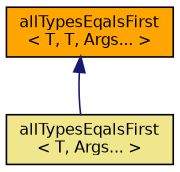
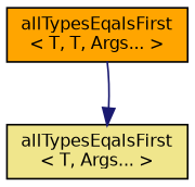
  digraph {
    fontname="DejaVu Sans"
    node [color=black fontname="DejaVu Sans" fontsize=10 shape=record style=filled]
    n1 [fillcolor=orange fontcolor=black height=0.2 label="allTypesEqalsFirst\l\< T, T, Args... \>" width=0.4]
    n2 [fillcolor=khaki height=0.2 label="allTypesEqalsFirst\l\< T, Args... \>" width=0.4]
-   n1 -> n2 [color=midnightblue dir=back fontname="DejaVu Sans" fontsize=10 labelfontname=Helvetica labelfontsize=10 style=solid]
+   n2 -> n1 [color=midnightblue dir=back fontname="DejaVu Sans" fontsize=10 labelfontname=Helvetica labelfontsize=10 style=solid]
  }
